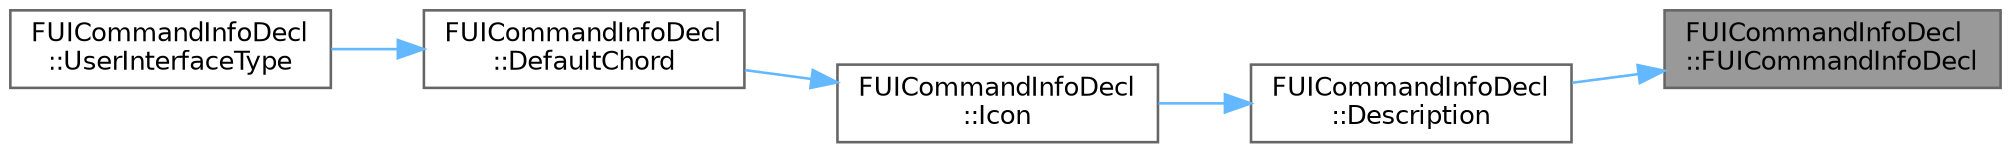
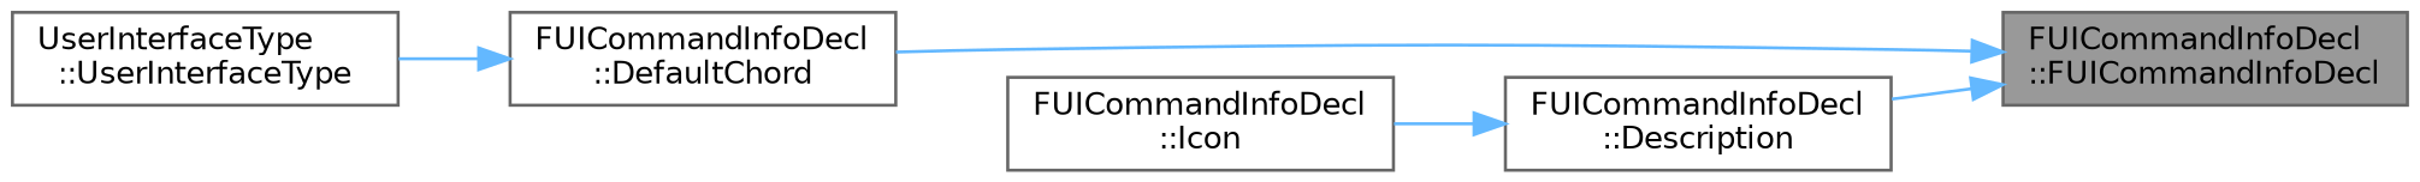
  digraph {
    rankdir=RL
    node [color=grey40 fillcolor=white fontname=Helvetica fontsize=10 shape=box style=filled]
    edge [color=steelblue1 dir=back fontname=Helvetica fontsize=10 labelfontname=Helvetica labelfontsize=10 style=solid]
    n1 [color=gray40 fillcolor=grey60 fontcolor=black height=0.2 label="FUICommandInfoDecl\l::FUICommandInfoDecl" width=0.4]
    n2 [height=0.2 label="FUICommandInfoDecl\l::DefaultChord" width=0.4]
    n3 [height=0.2 label="FUICommandInfoDecl\l::Description" width=0.4]
-   n4 [height=0.2 label="FUICommandInfoDecl\l::UserInterfaceType" width=0.4]
+   n4 [height=0.2 label="UserInterfaceType\l::UserInterfaceType" width=0.4]
    n5 [height=0.2 label="FUICommandInfoDecl\l::Icon" width=0.4]
-   n5 -> n2
+   n1 -> n2
    n1 -> n3
    n2 -> n4
    n3 -> n5
  }
